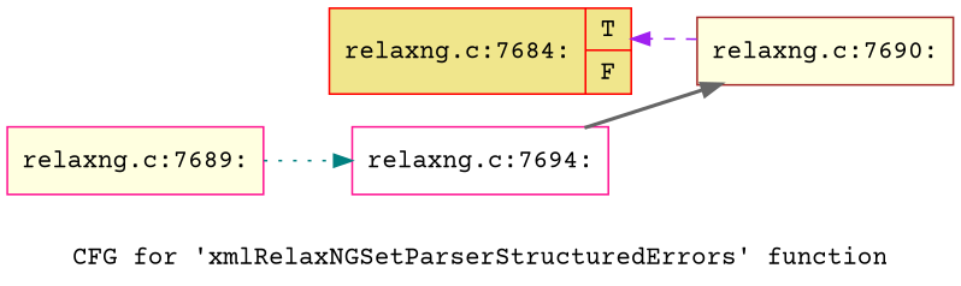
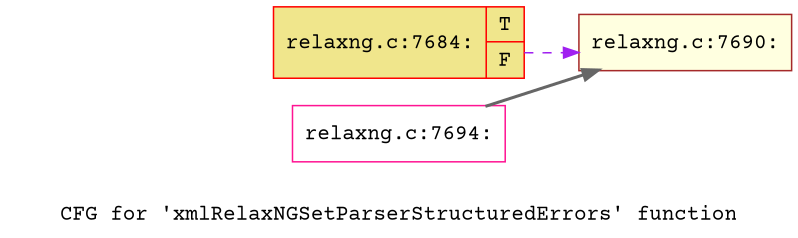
  digraph {
    fontname="Courier Prime"
    label="CFG for 'xmlRelaxNGSetParserStructuredErrors' function"
    rankdir=LR
    node [color=deeppink fillcolor=lightyellow fontname="Courier Prime" shape=record style=filled]
    edge [fontname="Courier Prime"]
    n1 [color=red fillcolor=khaki label="{relaxng.c:7684:|{<s0>T|<s1>F}}"]
    n2 [color=brown label="{relaxng.c:7690:}"]
-   n3 [label="{relaxng.c:7689:}"]
    n4 [fillcolor=white label="{relaxng.c:7694:}"]
-   n2 -> n1 [color=purple style=dashed]
-   n3 -> n4 [color=teal style=dotted]
+   n1 -> n2 [color=purple style=dashed]
    n4 -> n2 [color=gray40 style=bold]
  }
